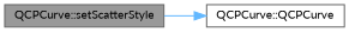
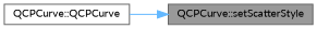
  digraph {
    rankdir=RL
    fontname=Lato
    node [fontname=Lato fontsize=10 shape=box style=filled]
    n1 [color=gray40 fillcolor=grey60 fontcolor=black height=0.2 label="QCPCurve::setScatterStyle" width=0.4]
    n2 [color=grey40 fillcolor=white height=0.2 label="QCPCurve::QCPCurve" width=0.4]
-   n2 -> n1 [color=steelblue1 dir=back fontname=Lato fontsize=10 labelfontname=Helvetica labelfontsize=10 style=solid]
+   n1 -> n2 [color=steelblue1 dir=back fontname=Lato fontsize=10 labelfontname=Helvetica labelfontsize=10 style=solid]
  }
